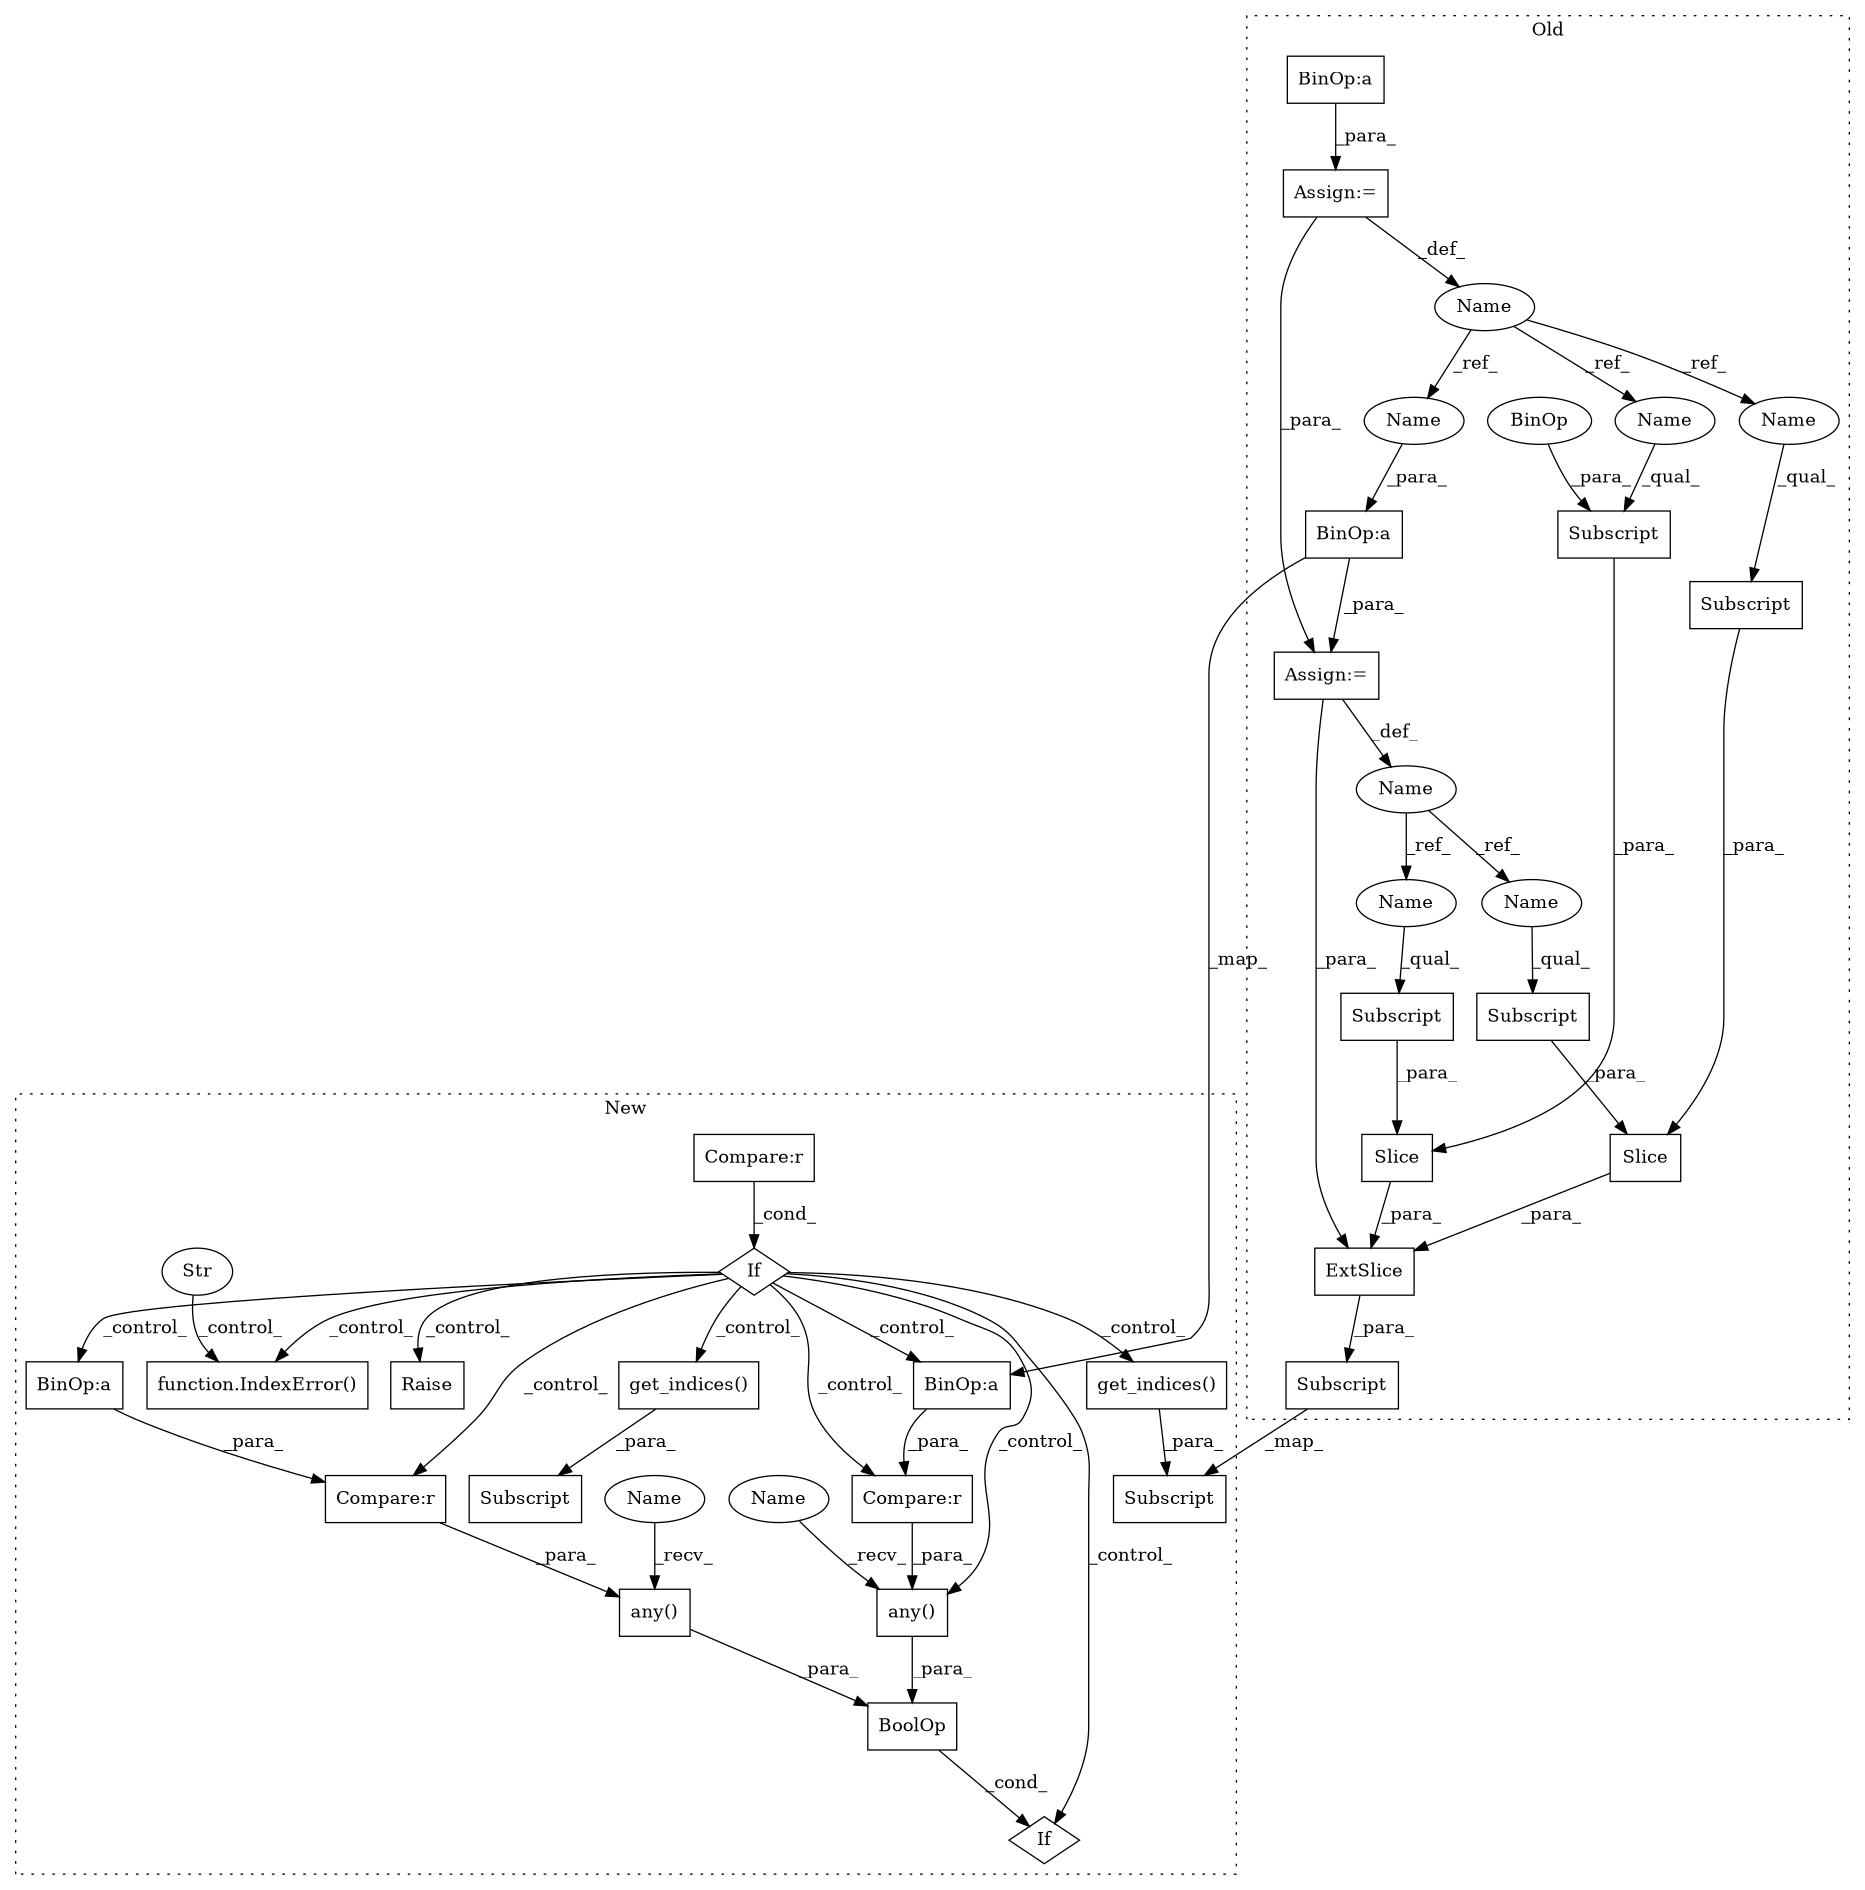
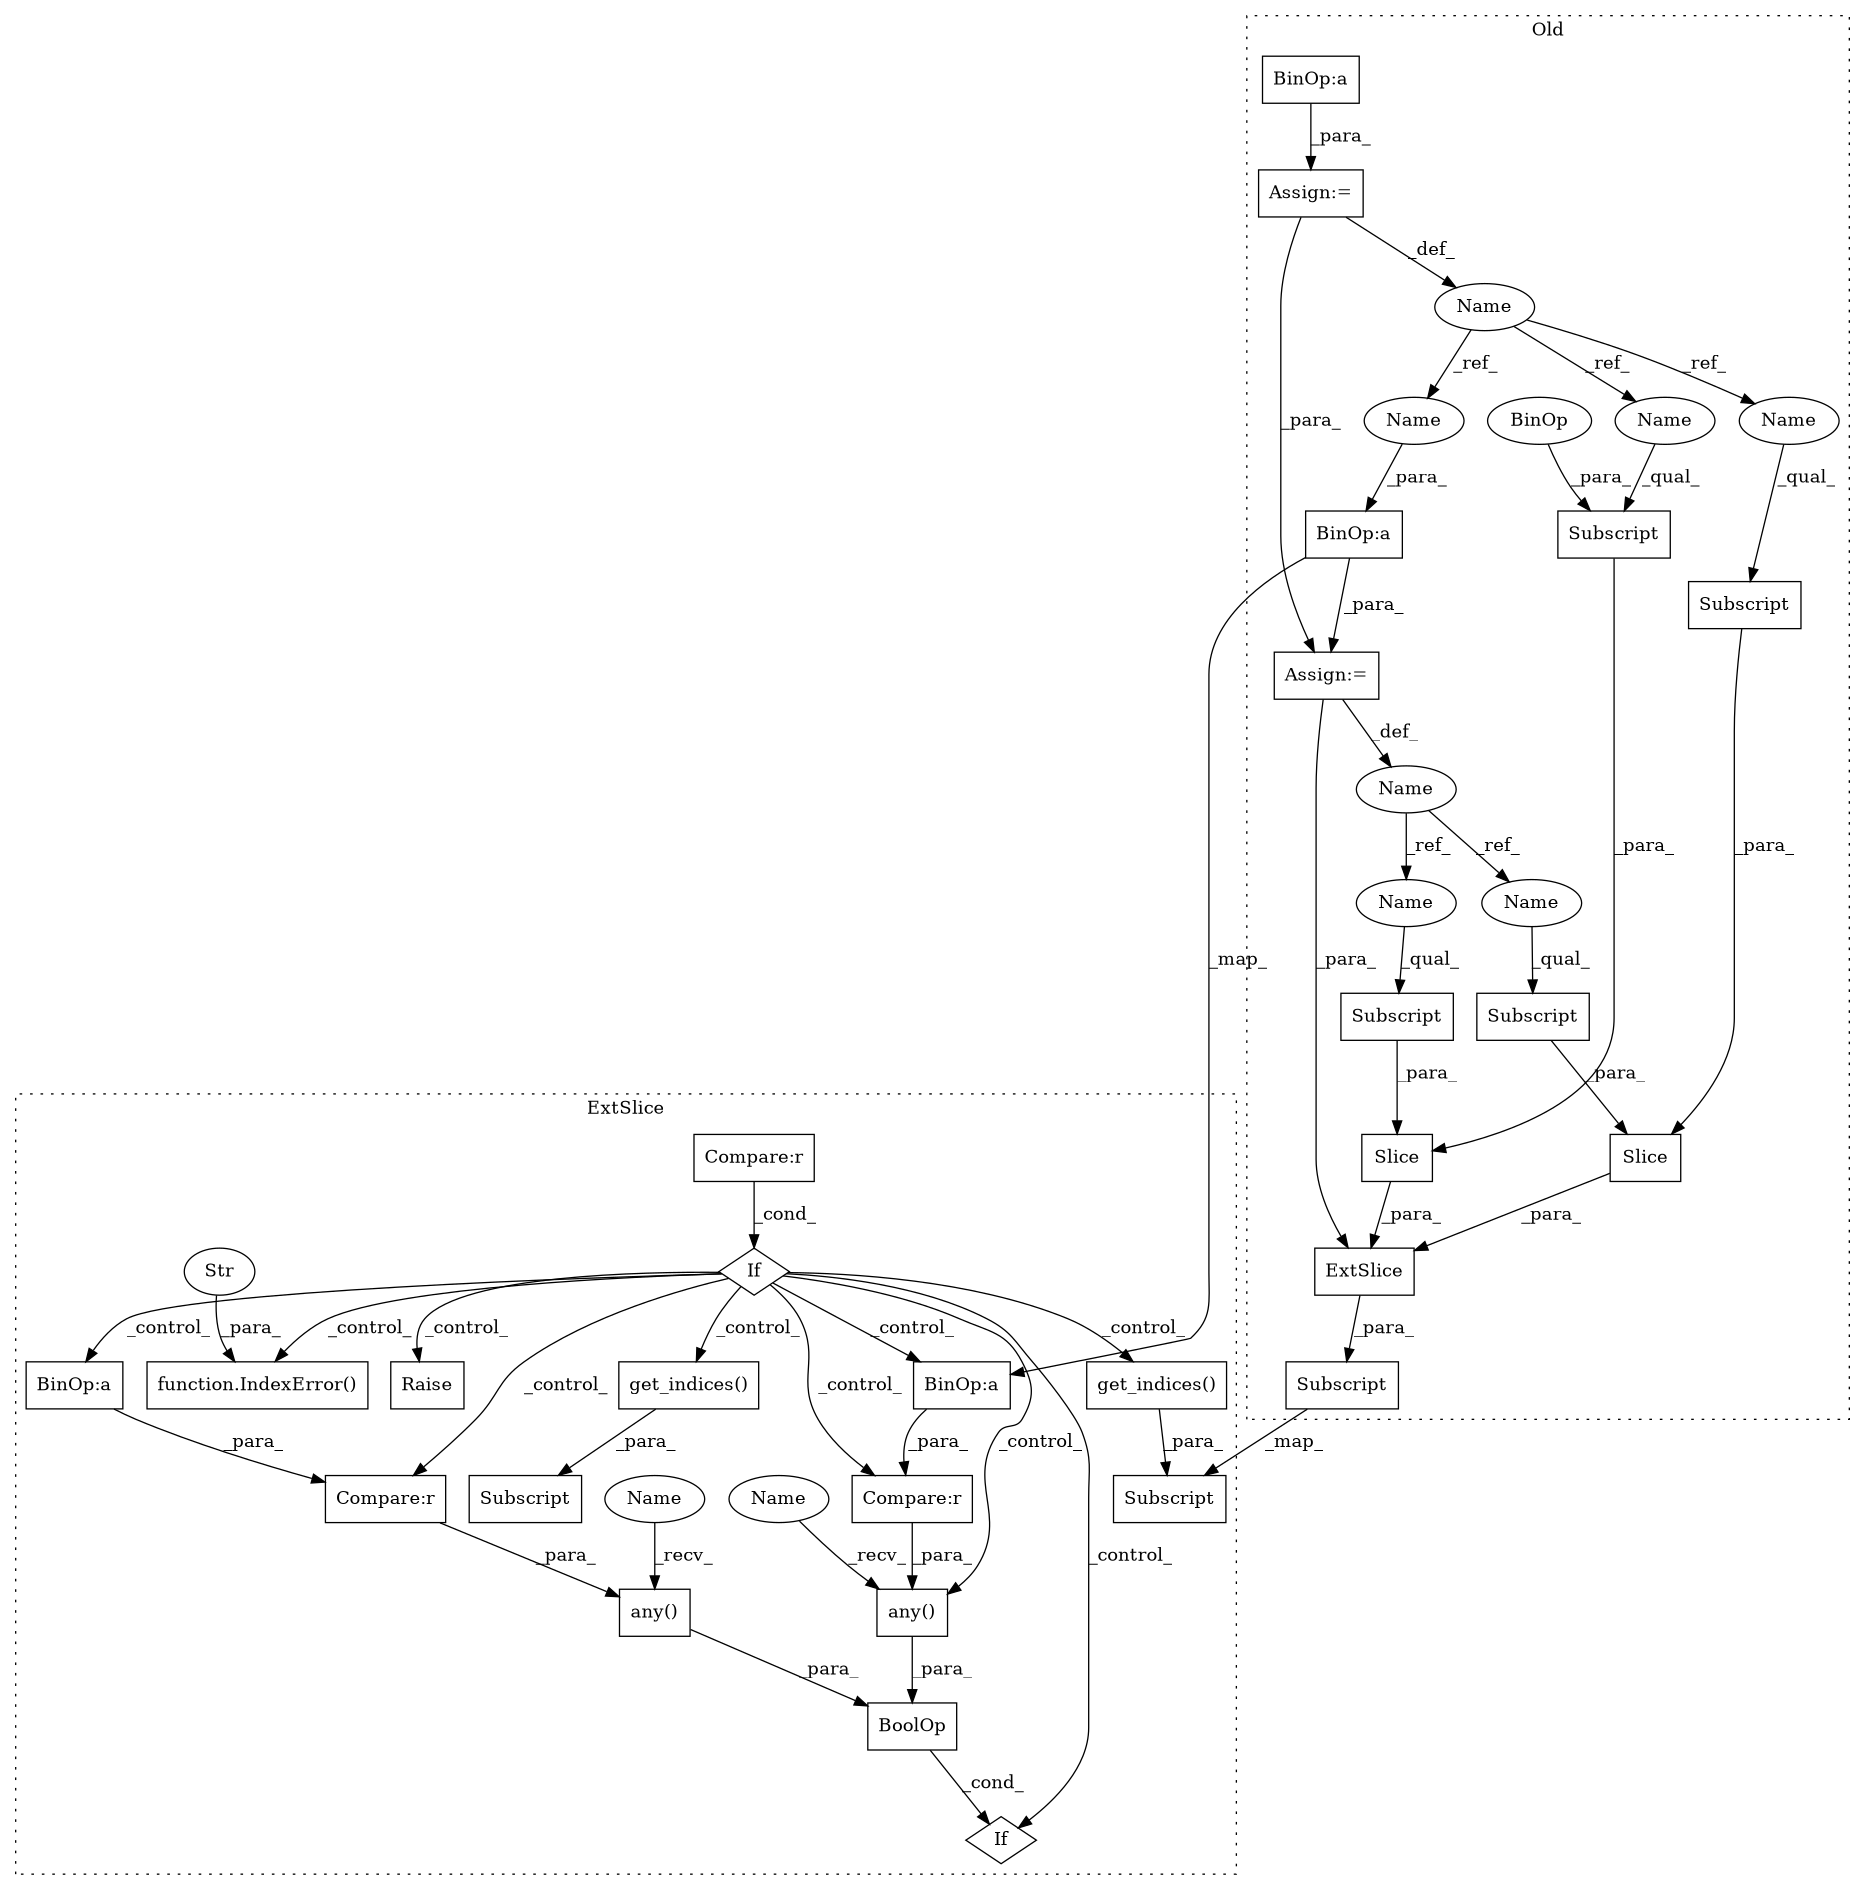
  digraph {
    node [a=87 l=3 s=2517 shape=box]
    n1 [a=80 l=7 label=Slice]
    n2 [a=82 label="BinOp:a" s=2423]
    n3 [a=80 l=7 label=Slice s=2502]
    n4 [a=63 l="7,0" label=Subscript s="2517,0"]
    n5 [l=4 label=Name s=2404 shape=ellipse]
    n6 [a=63 l="7,0" label=Subscript s="2502,0"]
    n7 [a=82 label="BinOp:a" s=2460]
    n8 [a=63 l="6,0" label=Subscript s="2510,0"]
    n9 [label=Name s=2450 shape=ellipse]
    n10 [a=63 l="6,0" label=Subscript s="2525,0"]
    n11 [a=85 l=4 label=ExtSlice s=2492]
    n12 [a=76 l=1 label=BinOp s=2522 shape=ellipse]
    n13 [a=68 label="Assign:=" s=2453]
    n14 [a=68 label="Assign:=" s=2408]
    n15 [a=63 l="40,0" label=Subscript s="2492,0"]
    n16 [l=4 label=Name s=2456 shape=ellipse]
    n17 [l=4 label=Name shape=ellipse]
    n18 [l=4 label=Name s=2502 shape=ellipse]
    n19 [label=Name s=2510 shape=ellipse]
    n20 [label=Name s=2525 shape=ellipse]
    n21 [a=72 l=109 label=BoolOp s=2124]
    n22 [a=96 label=If s=2121 shape=diamond]
    n23 [a=40 l=44 label="Compare:r" s=2131]
    n24 [a=40 l=45 label="Compare:r" s=2187]
    n25 [a=96 label=If s=1983 shape=diamond]
    n26 [a=82 label="BinOp:a" s=2142]
    n27 [a=40 l=35 label="Compare:r" s=1986]
    n28 [a=82 label="BinOp:a" s=2199]
    n29 [a=75 l="11,1" label="function.IndexError()" s="2045,2107"]
    n30 [a=66 l=51 label=Str s=2056 shape=ellipse]
    n31 [a=75 l="7,1" label="any()" s="2124,2175"]
    n32 [a=75 l="7,1" label="any()" s="2180,2232"]
    n33 [a=91 l=6 label=Raise s=2039]
    n34 [a=75 l="25,1" label="get_indices()" s="2285,2314"]
    n35 [a=63 l="41,0" label=Subscript s="2275,0"]
    n36 [a=75 l="24,1" label="get_indices()" s="2331,2360"]
    n37 [a=63 l="42,0" label=Subscript s="2320,0"]
    n38 [l=2 label=Name s=2180 shape=ellipse]
    n39 [l=2 label=Name s=2124 shape=ellipse]
    subgraph cluster_1 {
      label=Old
      style=dotted
      n1
      n2
      n3
      n4
      n5
      n6
      n7
      n8
      n9
      n10
      n11
      n12
      n13
      n14
      n15
      n16
      n17
      n18
      n19
      n20
    }
    subgraph cluster_2 {
-     label=New
+     label=ExtSlice
      style=dotted
      n21
      n22
      n23
      n24
      n25
      n26
      n27
      n28
      n29
      n30
      n31
      n32
      n33
      n34
      n35
      n36
      n37
      n38
      n39
    }
    n1 -> n11 [label=_para_]
    n2 -> n14 [label=_para_]
    n3 -> n11 [label=_para_]
    n4 -> n1 [label=_para_]
    n5 -> n16 [label=_ref_]
    n5 -> n17 [label=_ref_]
    n5 -> n18 [label=_ref_]
    n6 -> n3 [label=_para_]
    n7 -> n13 [label=_para_]
    n7 -> n28 [label=_map_]
    n8 -> n3 [label=_para_]
    n9 -> n19 [label=_ref_]
    n9 -> n20 [label=_ref_]
    n10 -> n1 [label=_para_]
    n11 -> n15 [label=_para_]
    n12 -> n4 [label=_para_]
    n13 -> n9 [label=_def_]
    n13 -> n11 [label=_para_]
    n14 -> n5 [label=_def_]
    n14 -> n13 [label=_para_]
    n15 -> n35 [label=_map_]
    n16 -> n7 [label=_para_]
    n17 -> n4 [label=_qual_]
    n18 -> n6 [label=_qual_]
    n19 -> n8 [label=_qual_]
    n20 -> n10 [label=_qual_]
    n21 -> n22 [label=_cond_]
    n23 -> n31 [label=_para_]
    n24 -> n32 [label=_para_]
    n25 -> n22 [label=_control_]
    n25 -> n23 [label=_control_]
    n25 -> n24 [label=_control_]
    n25 -> n26 [label=_control_]
    n25 -> n28 [label=_control_]
    n25 -> n29 [label=_control_]
    n25 -> n32 [label=_control_]
    n25 -> n33 [label=_control_]
    n25 -> n34 [label=_control_]
    n25 -> n36 [label=_control_]
    n26 -> n23 [label=_para_]
    n27 -> n25 [label=_cond_]
    n28 -> n24 [label=_para_]
-   n30 -> n29 [label=_control_]
+   n30 -> n29 [label=_para_]
    n31 -> n21 [label=_para_]
    n32 -> n21 [label=_para_]
    n34 -> n35 [label=_para_]
    n36 -> n37 [label=_para_]
    n38 -> n32 [label=_recv_]
    n39 -> n31 [label=_recv_]
  }
